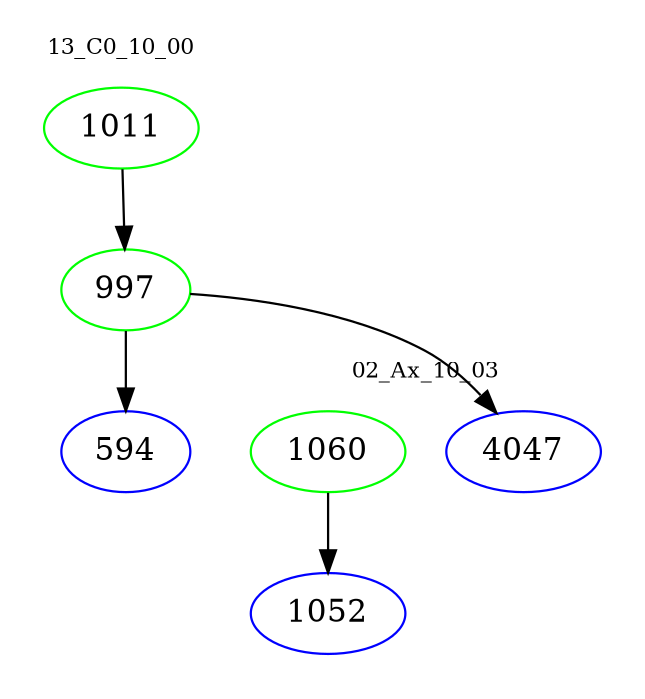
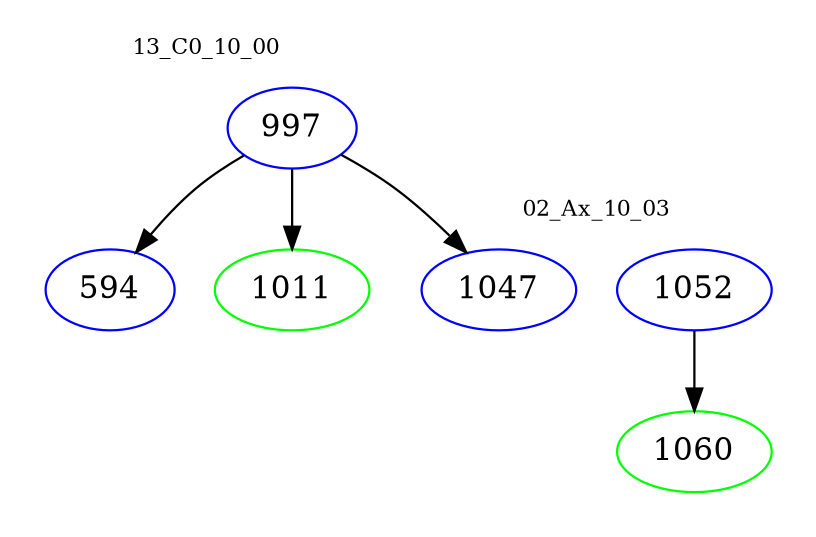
  digraph {
    node [color=blue]
    edge [color=black]
    n1 [label=1052]
-   n2 [label=4047]
+   n2 [label=1047]
    n3 [color=green label=1060]
-   n4 [color=green label=997]
+   n4 [label=997]
    n5 [label=594]
    n6 [color=green label=1011]
    subgraph cluster_1 {
      color=white
      fontsize=10
      label="02_Ax_10_03"
      n1
      n2
      n3
    }
    subgraph cluster_2 {
      color=white
      fontsize=10
      label="13_C0_10_00"
      n4
      n5
      n6
    }
-   n3 -> n1
+   n1 -> n3
    n4 -> n2
    n4 -> n5
-   n6 -> n4
+   n4 -> n6
  }
